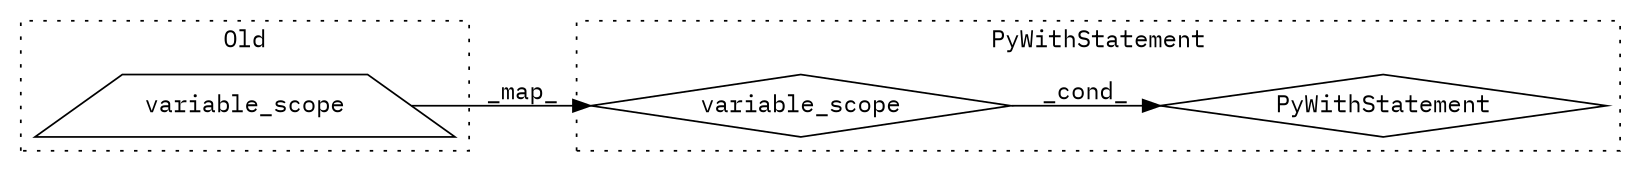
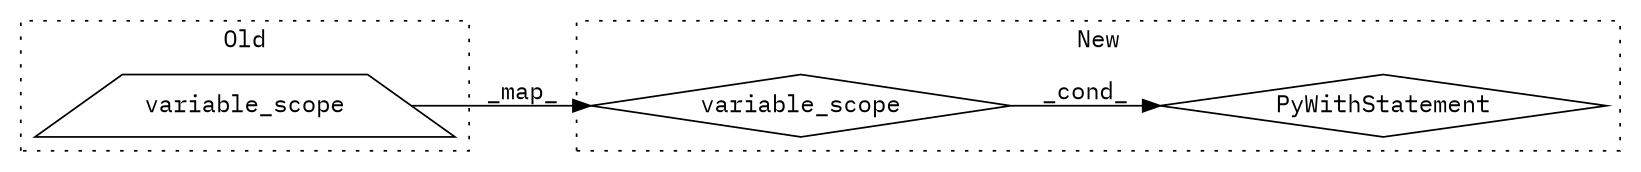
  digraph {
    rankdir=LR
    fontname="IBM Plex Mono"
    node [a=32 l="15,1" shape=diamond fontname="IBM Plex Mono"]
    edge [fontname="IBM Plex Mono"]
    n1 [label=variable_scope s="1450,1480"]
    n2 [a=104 l="10,2" label=PyWithStatement s="1429,1481"]
    n3 [label=variable_scope s="2180,2201" shape=trapezium]
    subgraph cluster_1 {
-     label=PyWithStatement
+     label=New
      style=dotted
      n1
      n2
    }
    subgraph cluster_2 {
      label=Old
      style=dotted
      n3
    }
    n1 -> n2 [label=_cond_]
    n3 -> n1 [label=_map_]
  }
